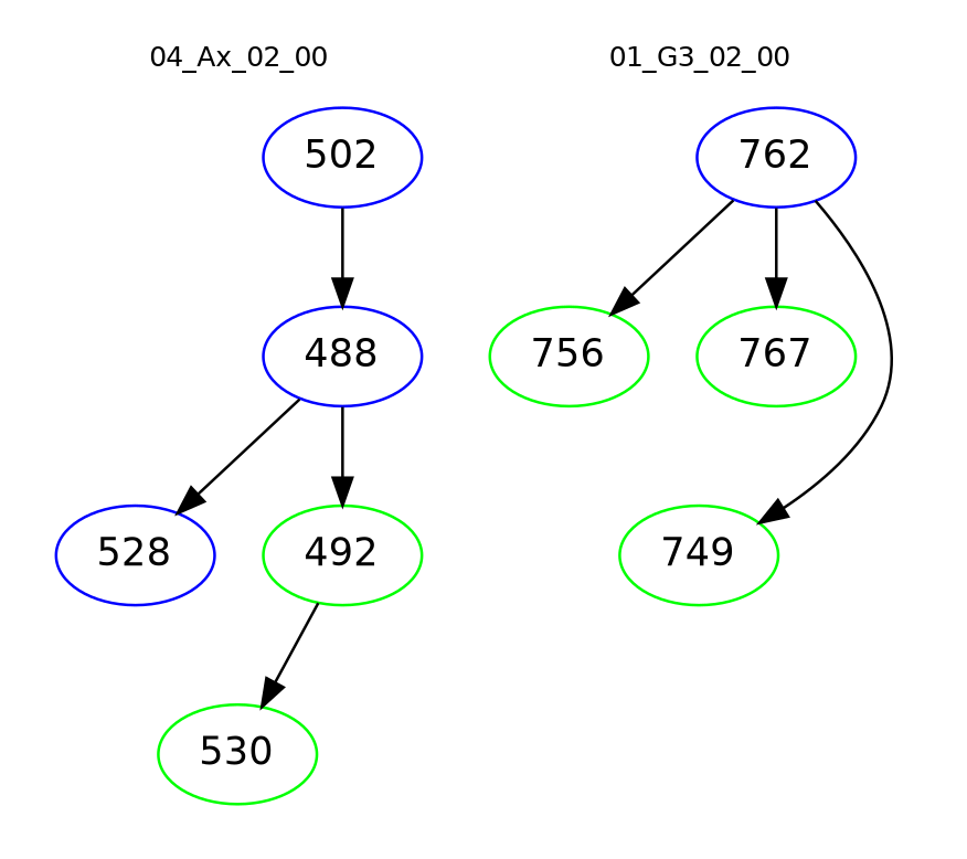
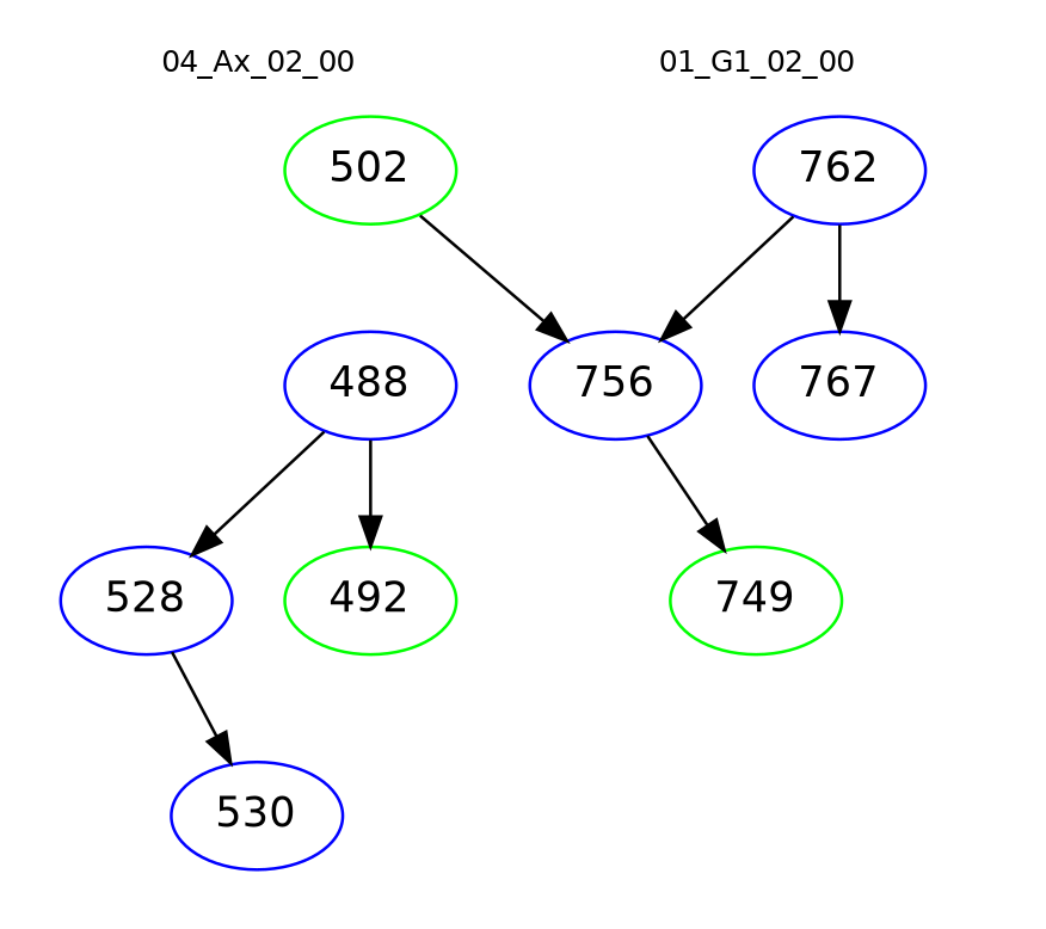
  digraph {
    fontname="DejaVu Sans"
    node [color=blue fontname="DejaVu Sans"]
    edge [color=black fontname="DejaVu Sans"]
-   n1 [label=502]
+   n1 [color=green label=502]
    n2 [label=528]
    n3 [label=488]
-   n4 [color=green label=530]
+   n4 [label=530]
    n5 [color=green label=492]
    n6 [label=762]
-   n7 [color=green label=756]
-   n8 [color=green label=767]
+   n7 [label=756]
+   n8 [label=767]
    n9 [color=green label=749]
    subgraph cluster_1 {
      color=white
      fontsize=10
      label="04_Ax_02_00"
      n1
      n2
      n3
      n4
      n5
    }
    subgraph cluster_2 {
      color=white
      fontsize=10
-     label="01_G3_02_00"
+     label="01_G1_02_00"
      n6
      n7
      n8
      n9
    }
-   n1 -> n3
-   n5 -> n4
+   n1 -> n7
+   n2 -> n4
    n3 -> n2
    n3 -> n5
    n6 -> n7
    n6 -> n8
-   n6 -> n9
+   n7 -> n9
  }
